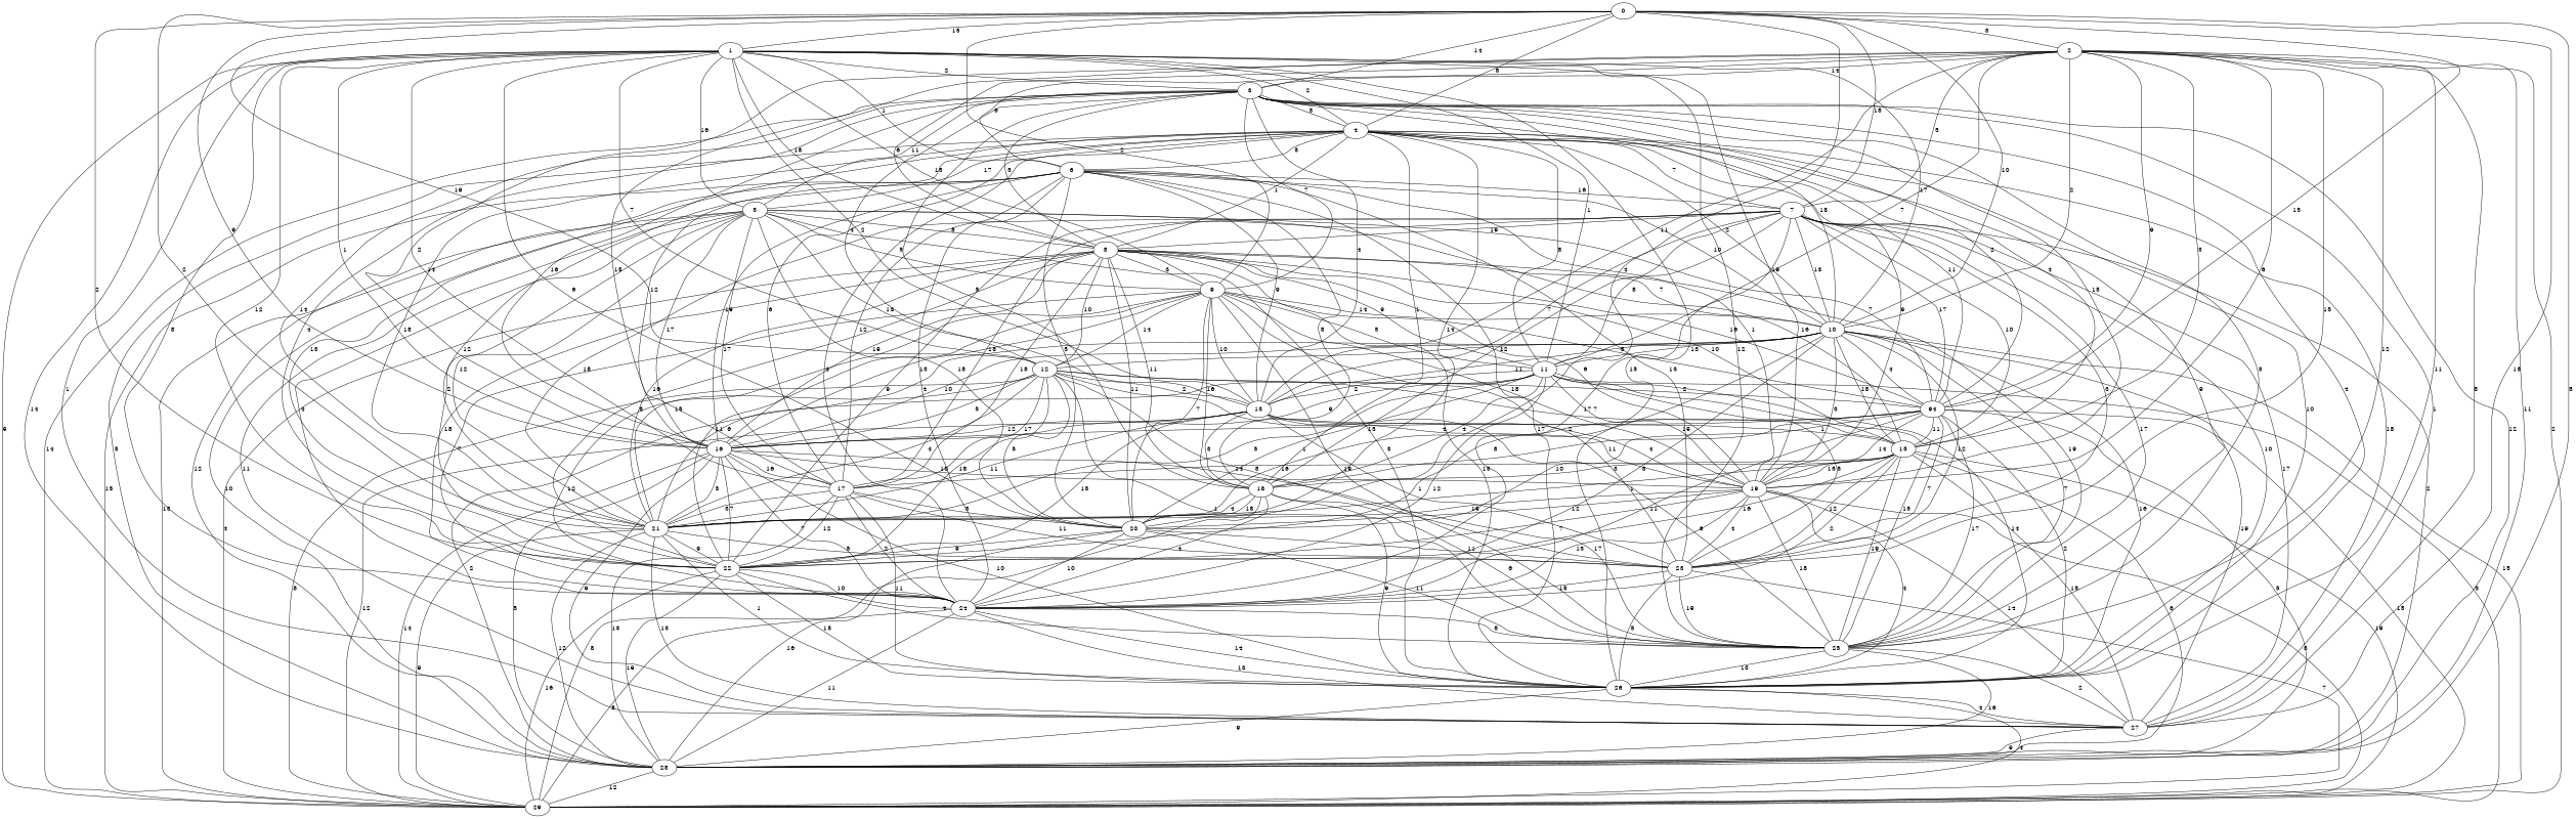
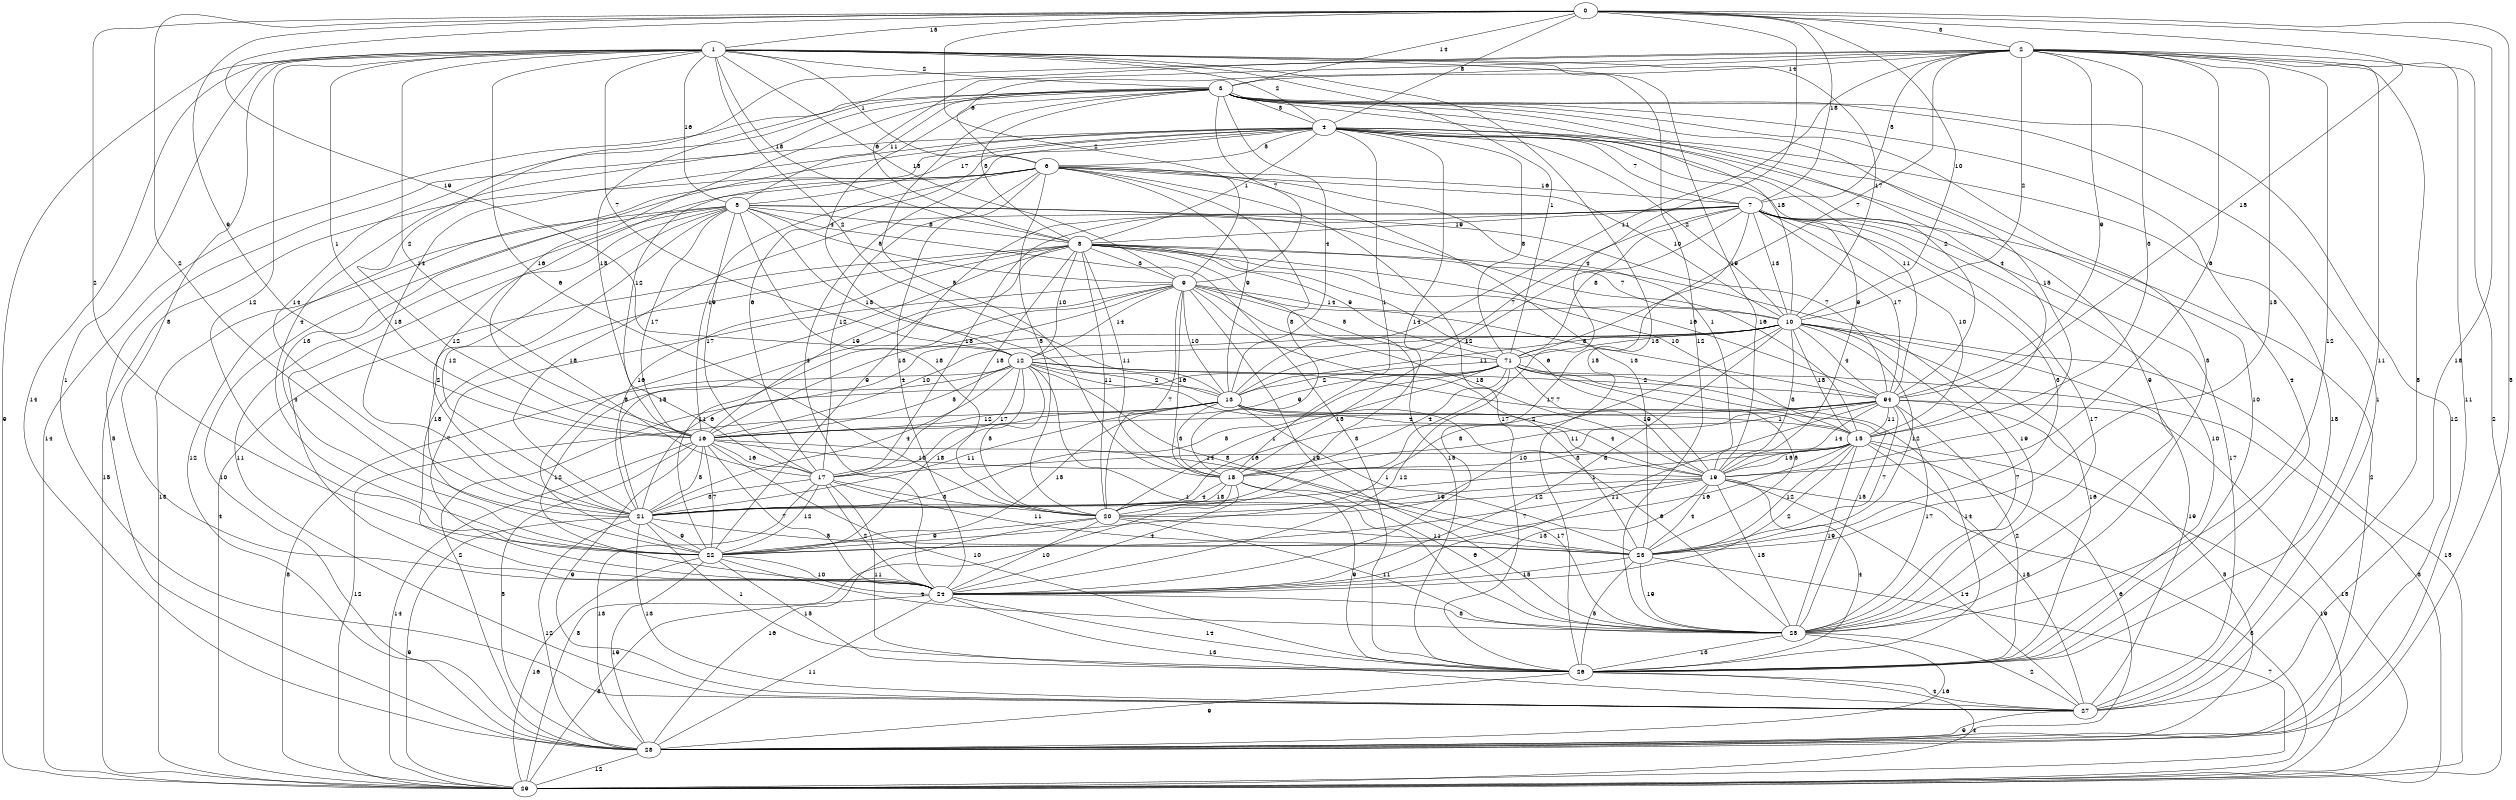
  strict graph {
    0
    1
    2
    3
    4
    7
    9
    10
    12
    n10 [label=94]
    16
    20
    21
    22
    27
    28
    5
    6
    8
-   11
+   11 [label=71]
    13
    17
    19
    24
    25
    26
    29
    15
    23
    18
    0 -- 1 [label=15]
    0 -- 2 [label=3]
    0 -- 3 [label=14]
    0 -- 4 [label=8]
    0 -- 7 [label=18]
    0 -- 9 [label=2]
    0 -- 10 [label=10]
    0 -- 12 [label=19]
    0 -- n10 [label=15]
    0 -- 16 [label=9]
    0 -- 20 [label=4]
    0 -- 21 [label=2]
    0 -- 22 [label=2]
    0 -- 27 [label=18]
    0 -- 28 [label=5]
    1 -- 3 [label=2]
    1 -- 4 [label=2]
    1 -- 9 [label=15]
    1 -- 10 [label=17]
    1 -- 12 [label=7]
    1 -- 16 [label=1]
    1 -- 20 [label=6]
    1 -- 22 [label=12]
    1 -- 27 [label=1]
    1 -- 28 [label=14]
    1 -- 5 [label=16]
    1 -- 6 [label=1]
    1 -- 8 [label=18]
    1 -- 11 [label=1]
    1 -- 13 [label=2]
    1 -- 17 [label=14]
    1 -- 19 [label=19]
    1 -- 24 [label=8]
    1 -- 25 [label=12]
    1 -- 26 [label=15]
    1 -- 29 [label=9]
    2 -- 3 [label=14]
    2 -- 7 [label=5]
    2 -- 10 [label=2]
    2 -- n10 [label=9]
    2 -- 16 [label=2]
    2 -- 27 [label=8]
    2 -- 28 [label=11]
    2 -- 6 [label=6]
    2 -- 8 [label=6]
    2 -- 11 [label=7]
    2 -- 13 [label=11]
    2 -- 17 [label=15]
    2 -- 19 [label=6]
    2 -- 25 [label=12]
    2 -- 26 [label=11]
    2 -- 29 [label=2]
    2 -- 15 [label=3]
    2 -- 23 [label=15]
    3 -- 4 [label=3]
    3 -- 9 [label=7]
    3 -- 10 [label=18]
    3 -- 12 [label=4]
    3 -- n10 [label=2]
    3 -- 16 [label=16]
    3 -- 21 [label=14]
    3 -- 22 [label=4]
    3 -- 27 [label=1]
    3 -- 28 [label=12]
    3 -- 5 [label=11]
    3 -- 8 [label=5]
    3 -- 13 [label=4]
    3 -- 19 [label=15]
    3 -- 25 [label=3]
    3 -- 26 [label=4]
    3 -- 29 [label=14]
    3 -- 15 [label=4]
    3 -- 18 [label=5]
    4 -- 7 [label=7]
    4 -- 10 [label=2]
    4 -- n10 [label=11]
    4 -- 16 [label=12]
    4 -- 20 [label=14]
    4 -- 21 [label=18]
    4 -- 22 [label=13]
    4 -- 27 [label=18]
    4 -- 28 [label=5]
    4 -- 5 [label=17]
    4 -- 6 [label=5]
    4 -- 8 [label=1]
    4 -- 11 [label=8]
    4 -- 17 [label=6]
    4 -- 19 [label=9]
    4 -- 24 [label=4]
    4 -- 25 [label=9]
    4 -- 26 [label=10]
    4 -- 18 [label=1]
    7 -- 10 [label=13]
    7 -- n10 [label=17]
    7 -- 21 [label=18]
    7 -- 22 [label=9]
    7 -- 27 [label=17]
    7 -- 28 [label=2]
    7 -- 8 [label=19]
    7 -- 11 [label=8]
    7 -- 13 [label=7]
    7 -- 17 [label=18]
    7 -- 24 [label=17]
    7 -- 25 [label=17]
    7 -- 26 [label=10]
    7 -- 15 [label=10]
    7 -- 23 [label=3]
    7 -- 18 [label=12]
    9 -- 10 [label=14]
    9 -- 12 [label=14]
    9 -- n10 [label=8]
    9 -- 16 [label=13]
    9 -- 20 [label=7]
    9 -- 21 [label=15]
    9 -- 22 [label=11]
    9 -- 11 [label=5]
    9 -- 13 [label=10]
    9 -- 19 [label=18]
    9 -- 24 [label=7]
    9 -- 25 [label=19]
    9 -- 23 [label=2]
    9 -- 18 [label=16]
    10 -- 12 [label=1]
    10 -- n10 [label=4]
    10 -- 16 [label=10]
    10 -- 21 [label=6]
    10 -- 22 [label=8]
    10 -- 27 [label=19]
    10 -- 11 [label=13]
    10 -- 13 [label=11]
    10 -- 19 [label=3]
    10 -- 24 [label=8]
    10 -- 25 [label=7]
    10 -- 26 [label=16]
    10 -- 29 [label=15]
    10 -- 15 [label=18]
    10 -- 23 [label=12]
    12 -- n10 [label=2]
    12 -- 16 [label=5]
    12 -- 20 [label=5]
    12 -- 21 [label=4]
    12 -- 22 [label=18]
    12 -- 13 [label=2]
    12 -- 17 [label=17]
    12 -- 19 [label=4]
    12 -- 24 [label=12]
    12 -- 25 [label=1]
    12 -- 29 [label=8]
    12 -- 15 [label=7]
    12 -- 23 [label=8]
    n10 -- 16 [label=15]
    n10 -- 20 [label=10]
    n10 -- 21 [label=16]
    n10 -- 28 [label=5]
    n10 -- 19 [label=14]
    n10 -- 24 [label=11]
    n10 -- 25 [label=17]
    n10 -- 26 [label=2]
    n10 -- 29 [label=15]
    n10 -- 15 [label=11]
    n10 -- 23 [label=7]
    n10 -- 18 [label=11]
    16 -- 21 [label=5]
    16 -- 22 [label=7]
    16 -- 27 [label=9]
    16 -- 28 [label=5]
    16 -- 17 [label=16]
    16 -- 19 [label=10]
    16 -- 24 [label=7]
    16 -- 25 [label=17]
    16 -- 26 [label=10]
    16 -- 29 [label=14]
    20 -- 22 [label=9]
    20 -- 28 [label=16]
    20 -- 24 [label=10]
    20 -- 25 [label=11]
    20 -- 23 [label=11]
    21 -- 22 [label=9]
    21 -- 27 [label=13]
    21 -- 28 [label=12]
    21 -- 26 [label=1]
    21 -- 29 [label=9]
    21 -- 23 [label=5]
    22 -- 28 [label=19]
    22 -- 24 [label=10]
    22 -- 25 [label=4]
    22 -- 26 [label=15]
    22 -- 29 [label=16]
    27 -- 28 [label=9]
    28 -- 29 [label=12]
    5 -- 9 [label=5]
    5 -- n10 [label=7]
    5 -- 16 [label=17]
    5 -- 20 [label=18]
    5 -- 21 [label=12]
    5 -- 22 [label=2]
    5 -- 27 [label=11]
    5 -- 28 [label=10]
    5 -- 8 [label=8]
    5 -- 13 [label=13]
    5 -- 17 [label=17]
    5 -- 24 [label=4]
    5 -- 26 [label=3]
    5 -- 29 [label=13]
    5 -- 15 [label=16]
    6 -- 7 [label=16]
    6 -- 10 [label=10]
    6 -- 16 [label=19]
    6 -- 20 [label=5]
    6 -- 21 [label=12]
    6 -- 28 [label=12]
    6 -- 13 [label=9]
    6 -- 17 [label=12]
    6 -- 19 [label=1]
    6 -- 24 [label=4]
    6 -- 26 [label=17]
    6 -- 29 [label=15]
    6 -- 23 [label=13]
    6 -- 18 [label=8]
    8 -- 9 [label=3]
    8 -- 10 [label=7]
    8 -- 12 [label=10]
    8 -- n10 [label=16]
    8 -- 16 [label=19]
    8 -- 20 [label=11]
    8 -- 21 [label=16]
    8 -- 22 [label=8]
    8 -- 11 [label=9]
    8 -- 17 [label=18]
    8 -- 19 [label=6]
    8 -- 24 [label=18]
    8 -- 25 [label=19]
    8 -- 26 [label=15]
    8 -- 29 [label=4]
    8 -- 15 [label=10]
    8 -- 18 [label=11]
    11 -- 16 [label=9]
    11 -- 20 [label=1]
    11 -- 21 [label=5]
    11 -- 28 [label=2]
    11 -- 13 [label=2]
    11 -- 19 [label=19]
    11 -- 24 [label=12]
    11 -- 25 [label=15]
    11 -- 26 [label=14]
    11 -- 29 [label=3]
    11 -- 23 [label=5]
    11 -- 18 [label=4]
    13 -- 16 [label=12]
    13 -- 21 [label=11]
    13 -- 22 [label=15]
    13 -- 19 [label=4]
    13 -- 25 [label=6]
    13 -- 29 [label=12]
    13 -- 15 [label=1]
    13 -- 23 [label=1]
    13 -- 18 [label=3]
    17 -- 20 [label=3]
    17 -- 21 [label=3]
    17 -- 22 [label=12]
    17 -- 28 [label=13]
    17 -- 24 [label=2]
    17 -- 26 [label=11]
    17 -- 23 [label=11]
    19 -- 20 [label=12]
    19 -- 21 [label=19]
    19 -- 22 [label=7]
    19 -- 27 [label=14]
    19 -- 24 [label=13]
    19 -- 25 [label=18]
    19 -- 26 [label=4]
    19 -- 29 [label=3]
    19 -- 23 [label=4]
    24 -- 27 [label=13]
    24 -- 28 [label=11]
    24 -- 25 [label=8]
    24 -- 26 [label=14]
    24 -- 29 [label=8]
    25 -- 27 [label=2]
    25 -- 28 [label=16]
    25 -- 26 [label=13]
    26 -- 27 [label=4]
    26 -- 28 [label=9]
    26 -- 29 [label=4]
    15 -- 21 [label=1]
    15 -- 22 [label=16]
    15 -- 27 [label=15]
    15 -- 28 [label=6]
    15 -- 17 [label=14]
    15 -- 19 [label=15]
    15 -- 24 [label=2]
    15 -- 25 [label=19]
    15 -- 29 [label=19]
    15 -- 23 [label=12]
    15 -- 18 [label=3]
    23 -- 24 [label=15]
    23 -- 25 [label=19]
    23 -- 26 [label=5]
    23 -- 29 [label=7]
    18 -- 20 [label=18]
    18 -- 21 [label=4]
    18 -- 24 [label=4]
    18 -- 25 [label=6]
    18 -- 26 [label=9]
    18 -- 29 [label=8]
  }
